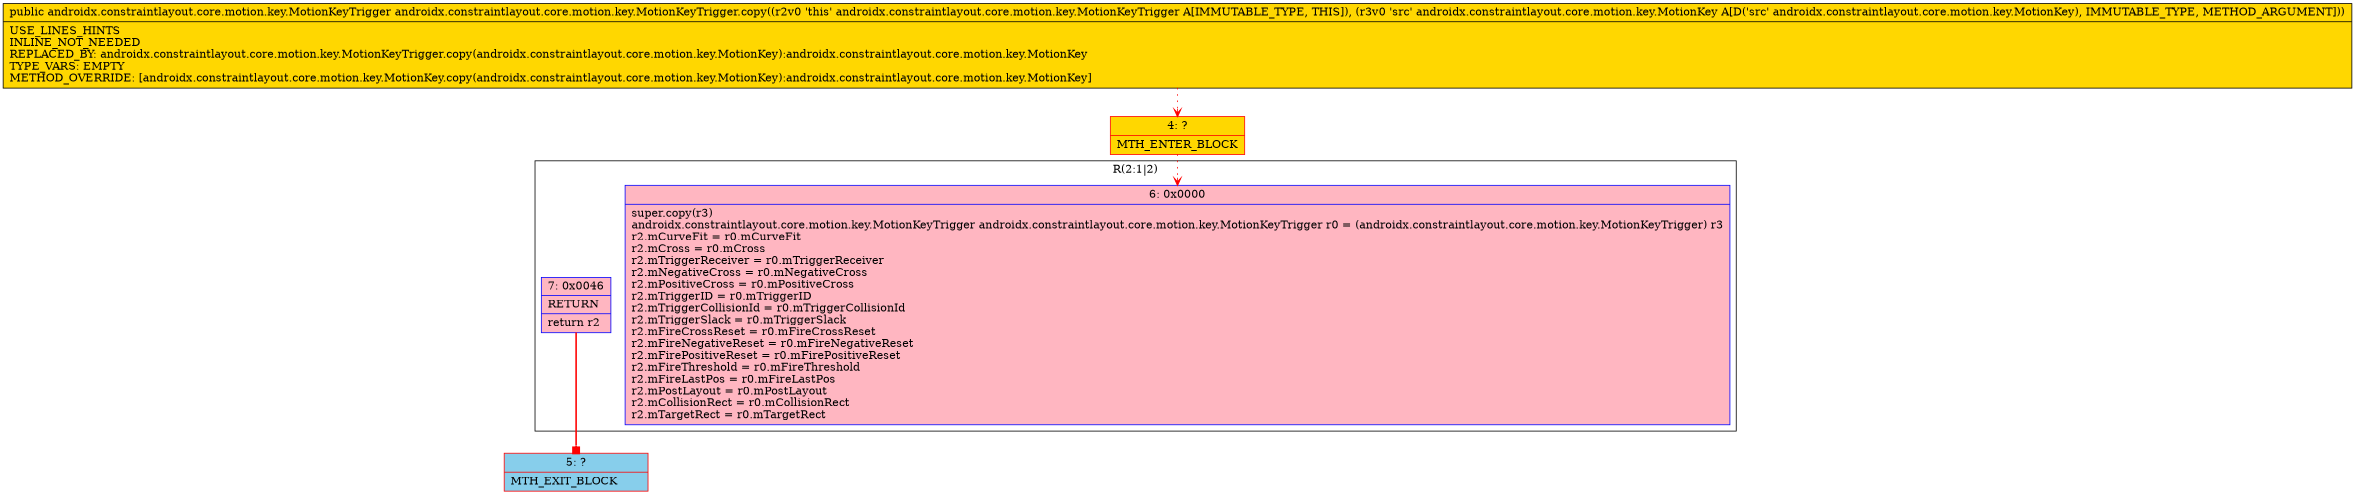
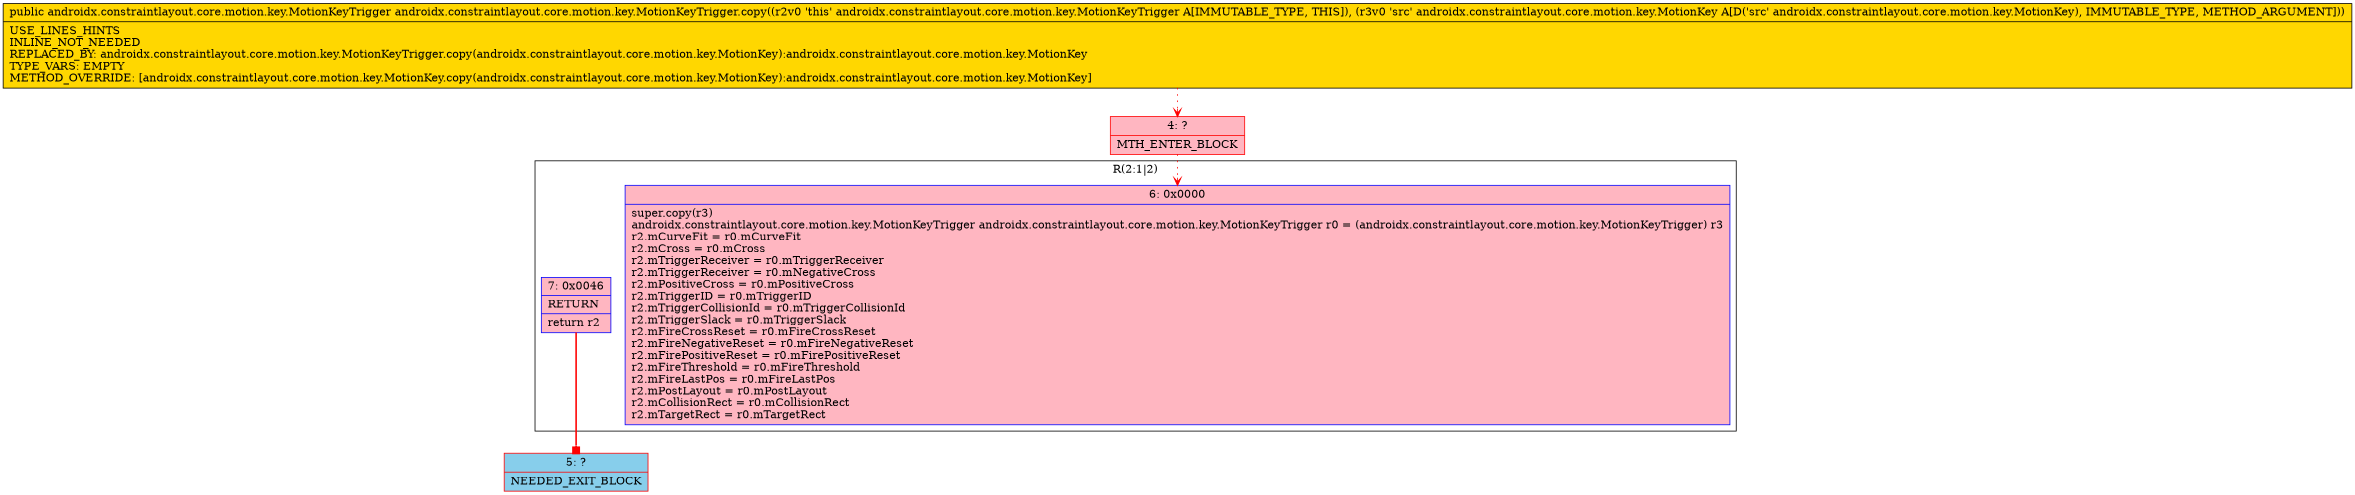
  digraph {
    node [color=blue fillcolor=lightpink shape=record style=filled]
    edge [arrowhead=vee color=red style=dotted]
-   n1 [label="{6\:\ 0x0000|super.copy(r3)\landroidx.constraintlayout.core.motion.key.MotionKeyTrigger androidx.constraintlayout.core.motion.key.MotionKeyTrigger r0 = (androidx.constraintlayout.core.motion.key.MotionKeyTrigger) r3\lr2.mCurveFit = r0.mCurveFit\lr2.mCross = r0.mCross\lr2.mTriggerReceiver = r0.mTriggerReceiver\lr2.mNegativeCross = r0.mNegativeCross\lr2.mPositiveCross = r0.mPositiveCross\lr2.mTriggerID = r0.mTriggerID\lr2.mTriggerCollisionId = r0.mTriggerCollisionId\lr2.mTriggerSlack = r0.mTriggerSlack\lr2.mFireCrossReset = r0.mFireCrossReset\lr2.mFireNegativeReset = r0.mFireNegativeReset\lr2.mFirePositiveReset = r0.mFirePositiveReset\lr2.mFireThreshold = r0.mFireThreshold\lr2.mFireLastPos = r0.mFireLastPos\lr2.mPostLayout = r0.mPostLayout\lr2.mCollisionRect = r0.mCollisionRect\lr2.mTargetRect = r0.mTargetRect\l}"]
+   n1 [label="{6\:\ 0x0000|super.copy(r3)\landroidx.constraintlayout.core.motion.key.MotionKeyTrigger androidx.constraintlayout.core.motion.key.MotionKeyTrigger r0 = (androidx.constraintlayout.core.motion.key.MotionKeyTrigger) r3\lr2.mCurveFit = r0.mCurveFit\lr2.mCross = r0.mCross\lr2.mTriggerReceiver = r0.mTriggerReceiver\lr2.mTriggerReceiver = r0.mNegativeCross\lr2.mPositiveCross = r0.mPositiveCross\lr2.mTriggerID = r0.mTriggerID\lr2.mTriggerCollisionId = r0.mTriggerCollisionId\lr2.mTriggerSlack = r0.mTriggerSlack\lr2.mFireCrossReset = r0.mFireCrossReset\lr2.mFireNegativeReset = r0.mFireNegativeReset\lr2.mFirePositiveReset = r0.mFirePositiveReset\lr2.mFireThreshold = r0.mFireThreshold\lr2.mFireLastPos = r0.mFireLastPos\lr2.mPostLayout = r0.mPostLayout\lr2.mCollisionRect = r0.mCollisionRect\lr2.mTargetRect = r0.mTargetRect\l}"]
    n2 [label="{7\:\ 0x0046|RETURN\l|return r2\l}"]
-   n3 [color=red fillcolor=skyblue label="{5\:\ ?|MTH_EXIT_BLOCK\l}"]
-   n4 [color=red fillcolor=gold label="{4\:\ ?|MTH_ENTER_BLOCK\l}"]
+   n3 [color=red fillcolor=skyblue label="{5\:\ ?|NEEDED_EXIT_BLOCK\l}"]
+   n4 [color=red label="{4\:\ ?|MTH_ENTER_BLOCK\l}"]
    n5 [fillcolor=gold label="{public androidx.constraintlayout.core.motion.key.MotionKeyTrigger androidx.constraintlayout.core.motion.key.MotionKeyTrigger.copy((r2v0 'this' androidx.constraintlayout.core.motion.key.MotionKeyTrigger A[IMMUTABLE_TYPE, THIS]), (r3v0 'src' androidx.constraintlayout.core.motion.key.MotionKey A[D('src' androidx.constraintlayout.core.motion.key.MotionKey), IMMUTABLE_TYPE, METHOD_ARGUMENT]))  | USE_LINES_HINTS\lINLINE_NOT_NEEDED\lREPLACED_BY: androidx.constraintlayout.core.motion.key.MotionKeyTrigger.copy(androidx.constraintlayout.core.motion.key.MotionKey):androidx.constraintlayout.core.motion.key.MotionKey\lTYPE_VARS: EMPTY\lMETHOD_OVERRIDE: [androidx.constraintlayout.core.motion.key.MotionKey.copy(androidx.constraintlayout.core.motion.key.MotionKey):androidx.constraintlayout.core.motion.key.MotionKey]\l}" color=""]
    subgraph cluster_1 {
      label="R(2:1|2)"
      n1
      n2
    }
    n2 -> n3 [arrowhead=box style=bold]
    n4 -> n1
    n5 -> n4
  }
